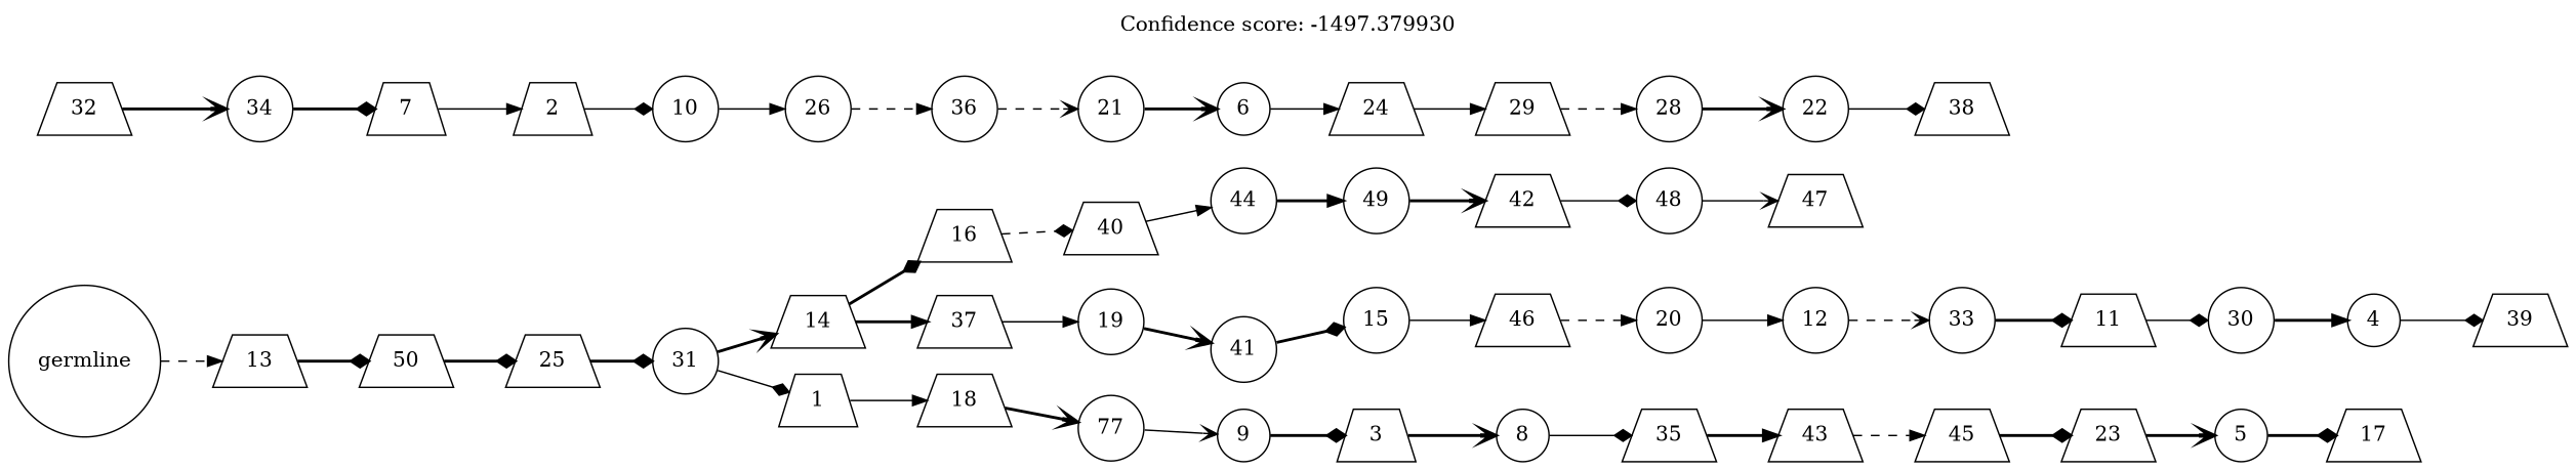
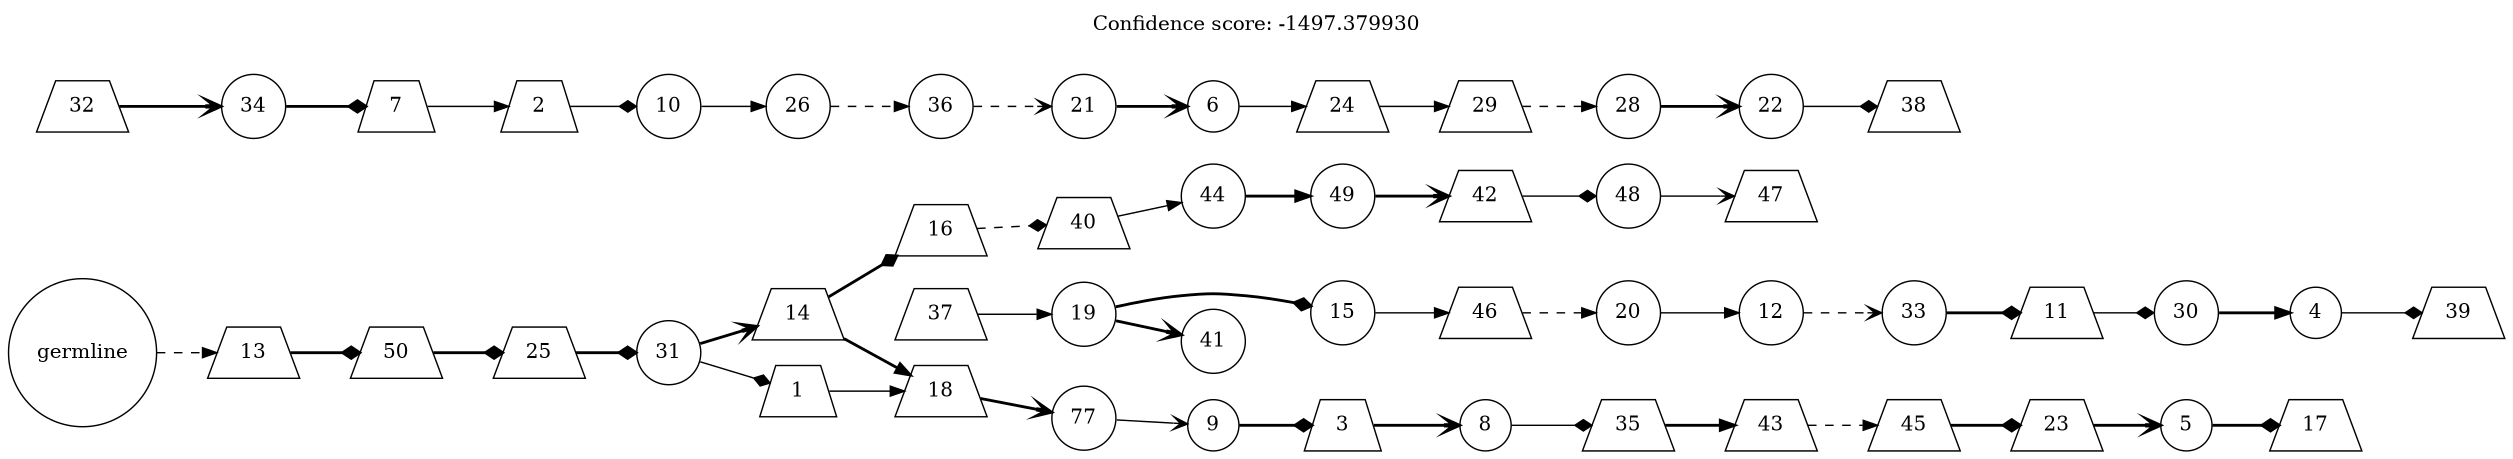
  digraph {
    label="Confidence score: -1497.379930"
    labelloc=t
    rankdir=LR
    node [shape=trapezium]
    edge [arrowhead=diamond style=bold]
    n1 [label=48 shape=circle]
    n2 [label=47]
    n3 [label=42]
    n4 [label=49 shape=circle]
    n5 [label=44 shape=circle]
    n6 [label=40]
    n7 [label=16]
    n8 [label=22 shape=circle]
    n9 [label=38]
    n10 [label=28 shape=circle]
    n11 [label=29]
    n12 [label=24]
    n13 [label=6 shape=circle]
    n14 [label=21 shape=circle]
    n15 [label=36 shape=circle]
    n16 [label=26 shape=circle]
    n17 [label=10 shape=circle]
    n18 [label=2]
    n19 [label=7]
    n20 [label=34 shape=circle]
    n21 [label=32]
    n22 [label=39]
    n23 [label=4 shape=circle]
    n24 [label=30 shape=circle]
    n25 [label=11]
    n26 [label=33 shape=circle]
    n27 [label=12 shape=circle]
    n28 [label=20 shape=circle]
    n29 [label=46]
    n30 [label=15 shape=circle]
    n31 [label=41 shape=circle]
    n32 [label=19 shape=circle]
    n33 [label=37]
    n34 [label=14]
    n35 [label=5 shape=circle]
    n36 [label=17]
    n37 [label=23]
    n38 [label=45]
    n39 [label=43]
    n40 [label=35]
    n41 [label=8 shape=circle]
    n42 [label=3]
    n43 [label=9 shape=circle]
    n44 [label=77 shape=circle]
    n45 [label=18]
    n46 [label=1]
    n47 [label=31 shape=circle]
    n48 [label=25]
    n49 [label=50]
    n50 [label=13]
    n51 [label=germline shape=circle]
    n1 -> n2 [arrowhead=vee style=solid]
    n3 -> n1 [style=solid]
    n4 -> n3 [arrowhead=vee]
    n5 -> n4 [arrowhead=normal]
    n6 -> n5 [arrowhead=normal style=solid]
    n7 -> n6 [style=dashed]
    n8 -> n9 [style=solid]
    n10 -> n8 [arrowhead=vee]
    n11 -> n10 [arrowhead=normal style=dashed]
    n12 -> n11 [arrowhead=normal style=solid]
    n13 -> n12 [arrowhead=normal style=solid]
    n14 -> n13 [arrowhead=vee]
    n15 -> n14 [arrowhead=vee style=dashed]
    n16 -> n15 [arrowhead=normal style=dashed]
    n17 -> n16 [arrowhead=normal style=solid]
    n18 -> n17 [style=solid]
    n19 -> n18 [arrowhead=normal style=solid]
    n20 -> n19
    n21 -> n20 [arrowhead=vee]
    n23 -> n22 [style=solid]
    n24 -> n23 [arrowhead=normal]
    n25 -> n24 [style=solid]
    n26 -> n25
    n27 -> n26 [arrowhead=vee style=dashed]
    n28 -> n27 [arrowhead=normal style=solid]
    n29 -> n28 [arrowhead=normal style=dashed]
    n30 -> n29 [arrowhead=normal style=solid]
-   n31 -> n30
+   n32 -> n30
    n32 -> n31 [arrowhead=vee]
    n33 -> n32 [arrowhead=normal style=solid]
    n34 -> n7
-   n34 -> n33 [arrowhead=normal]
+   n34 -> n45 [arrowhead=normal]
    n35 -> n36
    n37 -> n35 [arrowhead=vee]
    n38 -> n37
    n39 -> n38 [arrowhead=normal style=dashed]
    n40 -> n39 [arrowhead=normal]
    n41 -> n40 [style=solid]
    n42 -> n41 [arrowhead=vee]
    n43 -> n42
    n44 -> n43 [arrowhead=vee style=solid]
    n45 -> n44 [arrowhead=vee]
    n46 -> n45 [arrowhead=normal style=solid]
    n47 -> n34 [arrowhead=vee]
    n47 -> n46 [style=solid]
    n48 -> n47
    n49 -> n48
    n50 -> n49
    n51 -> n50 [arrowhead=normal style=dashed]
  }
